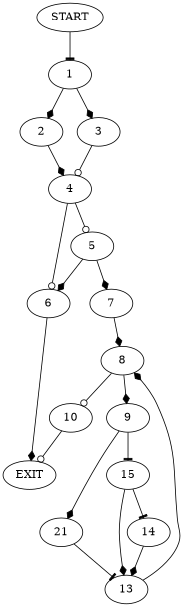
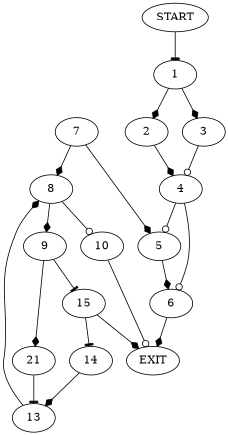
  digraph {
    edge [arrowhead=diamond]
    n1 [label=START]
    1
    2
    3
    n5 [label=EXIT]
    4
    5
    6
    7
    8
    9
    10
    n13 [label=21]
    n14 [label=15]
    13
    14
    n1 -> 1 [arrowhead=tee]
    1 -> 2
    1 -> 3
    2 -> 4
    3 -> 4 [arrowhead=odot]
    4 -> 5 [arrowhead=odot]
    4 -> 6 [arrowhead=odot]
    5 -> 6
-   5 -> 7
+   7 -> 5
    6 -> n5
    7 -> 8
    8 -> 9
    8 -> 10 [arrowhead=odot]
    9 -> n13
    9 -> n14 [arrowhead=tee]
    10 -> n5 [arrowhead=odot]
    n13 -> 13 [arrowhead=tee]
-   n14 -> 13
+   n14 -> n5
    n14 -> 14 [arrowhead=tee]
    13 -> 8
    14 -> 13
  }
